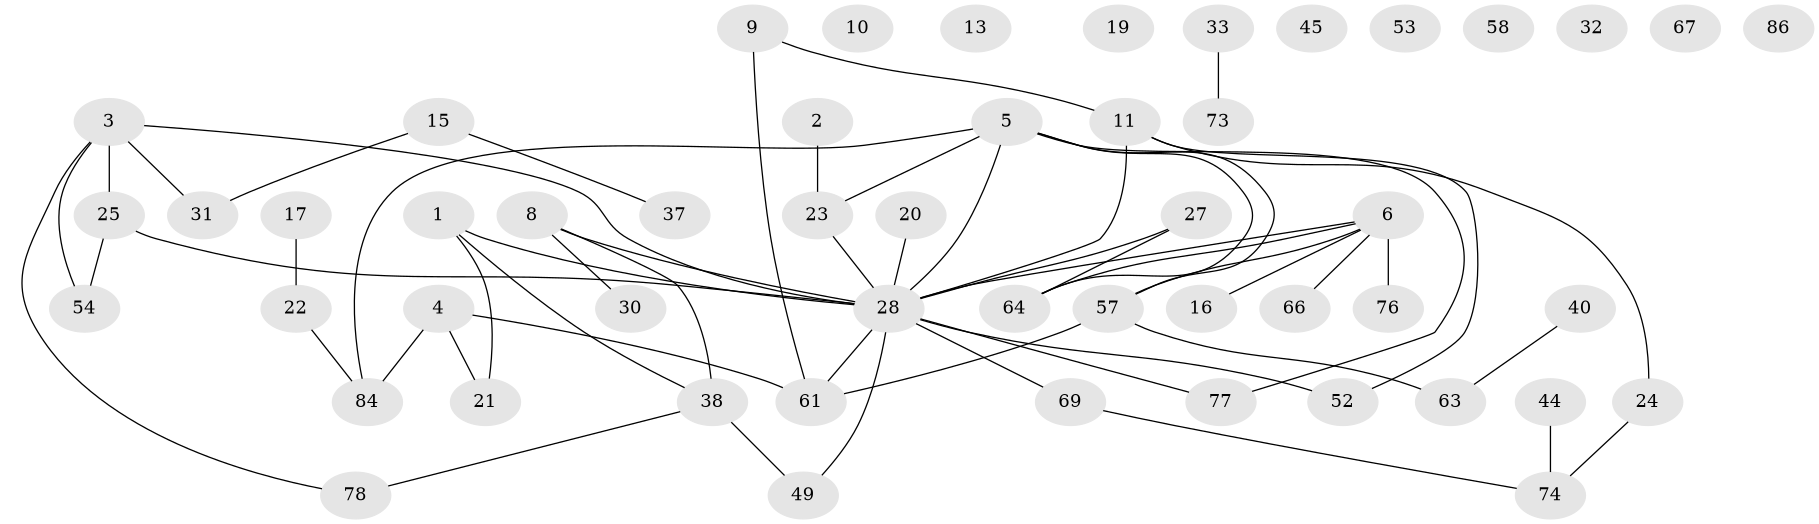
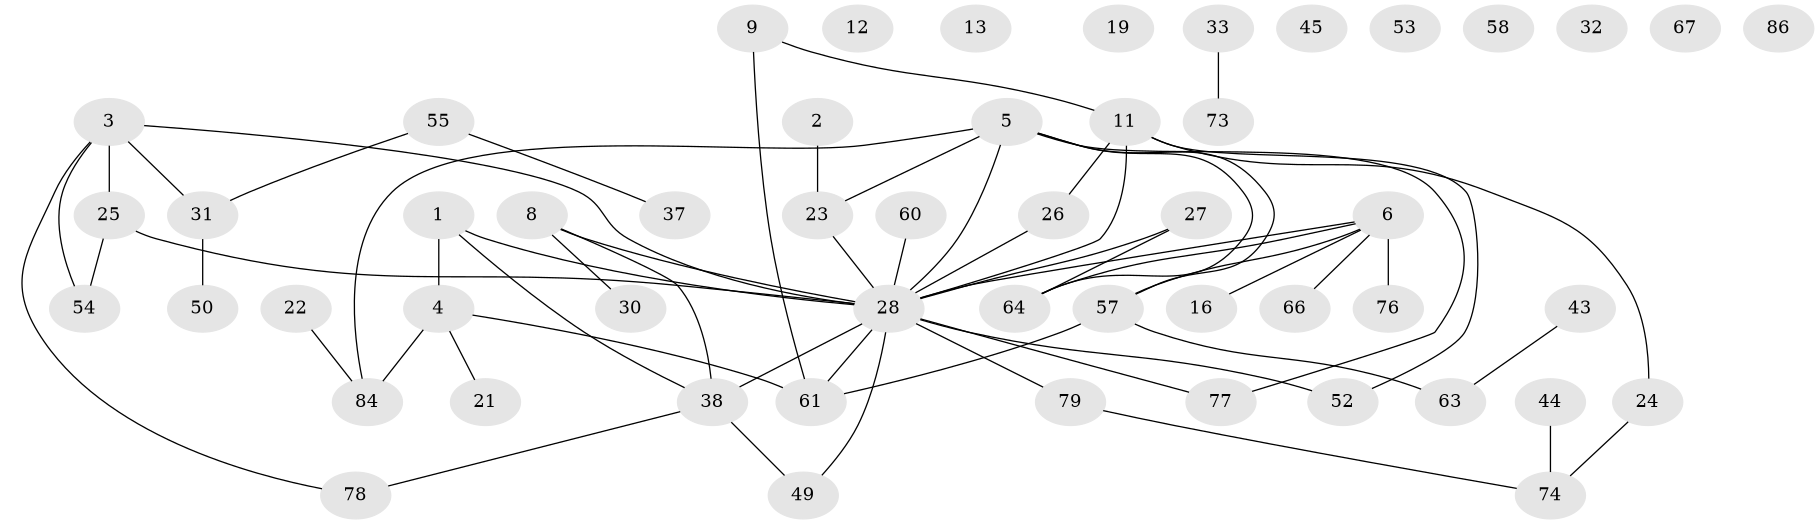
  graph {
    node [color=gray90 style=filled]
    1 [super="+41+83"]
    4 [super="+82"]
    28 [super="+96+107+65+34"]
    38 [super="+46+68"]
    21 [super="+71+47"]
    61 [super="+72"]
    84
    77
    52
    49
-   69
+   69 [label=79]
    78
    23 [super="+56"]
    2
    3 [super="+98+42"]
    25 [super="+102+79"]
    31
    54
+   50
    5 [super="+94+7+14"]
    57 [super="+85"]
    64 [super="+95"]
    63
    6 [super="+32+29+39"]
    16
    66
    76
    8 [super="+81+35"]
    30
    11 [super="+18"]
    24 [super="+40+59"]
+   26 [super="+97"]
    9
    74
-   12 [label=10]
+   12
    13 [super="+48"]
-   15
+   15 [label=55]
    37
-   17
    22
    19
-   20
+   20 [label=60]
    27
    73 [super="+88"]
    33
-   43 [super="+51" label=40]
+   43 [super="+51"]
    44
    45
    53
    58
    n51 [label=32]
    67
    86
-   1 -- 21
+   1 -- 4
    1 -- 28
    1 -- 38
    4 -- 21
    4 -- 61
    4 -- 84
+   28 -- 38 [weight=2]
    28 -- 61
    28 -- 77
    28 -- 52
    28 -- 49
    28 -- 69
    38 -- 49
    38 -- 78
    69 -- 74
    23 -- 28
    2 -- 23
    3 -- 28
    3 -- 78
    3 -- 25
    3 -- 31
    3 -- 54
    25 -- 28
    25 -- 54
+   31 -- 50
    5 -- 28
    5 -- 84
    5 -- 77
    5 -- 23
    5 -- 57
    5 -- 64
    57 -- 61
    57 -- 63
    6 -- 28
    6 -- 57
    6 -- 64
    6 -- 16
    6 -- 66
    6 -- 76
    8 -- 28
    8 -- 38
    8 -- 30
    11 -- 28
    11 -- 52
    11 -- 24
+   11 -- 26
    24 -- 74
+   26 -- 28
    9 -- 61
    9 -- 11
    15 -- 31
    15 -- 37
-   17 -- 22
    22 -- 84
    20 -- 28
    27 -- 28
    27 -- 64
    33 -- 73
    43 -- 63
    44 -- 74
  }
